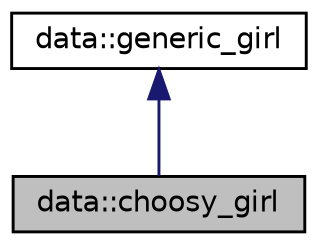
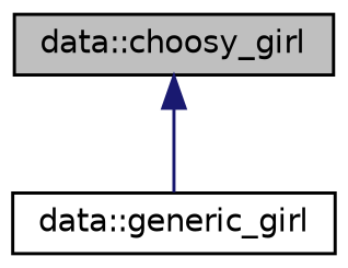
  digraph {
    node [color=black fontname=Helvetica fontsize=10 shape=record style=filled]
    n1 [fillcolor=grey75 fontcolor=black height=0.2 label="data::choosy_girl" width=0.4]
    n2 [fillcolor=white height=0.2 label="data::generic_girl" width=0.4]
-   n2 -> n1 [color=midnightblue dir=back fontname=Helvetica fontsize=10 labelfontname=Helvetica labelfontsize=10 style=solid]
+   n1 -> n2 [color=midnightblue dir=back fontname=Helvetica fontsize=10 labelfontname=Helvetica labelfontsize=10 style=solid]
  }
